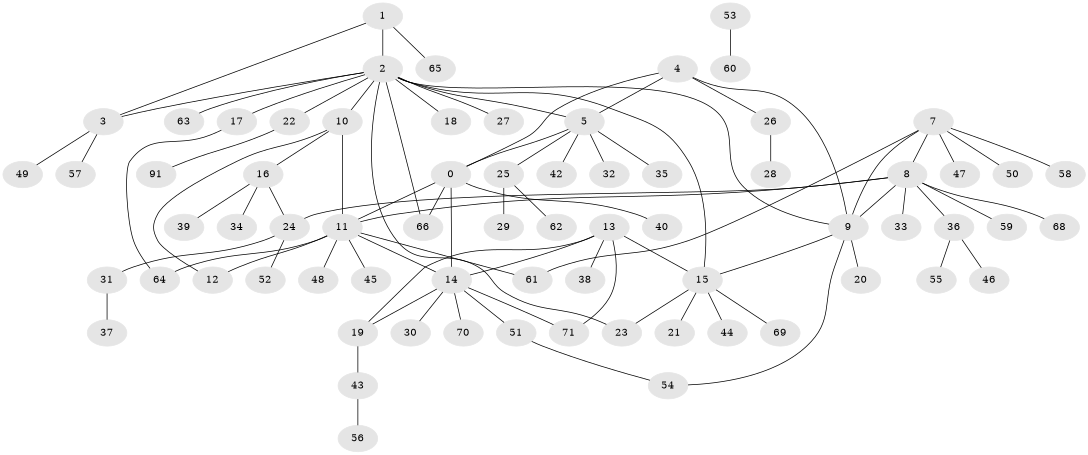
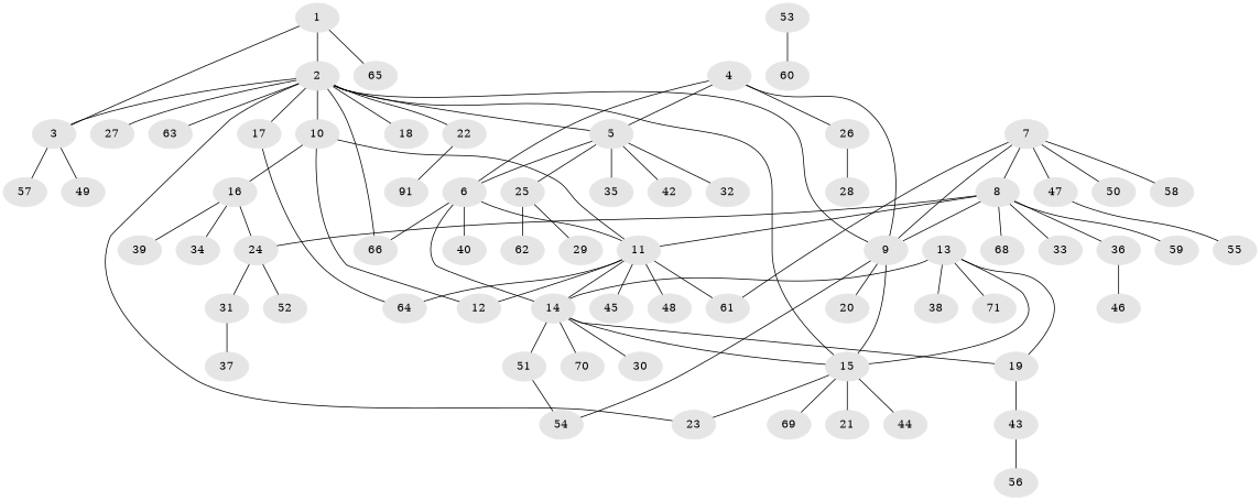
  graph {
    node [color=gray90 style=filled]
    1
    2
    3
    65
    5
    9
    10
    15
    17
    18
    22
    23
    27
    63
    66
    49
    57
-   6 [label=0]
+   6
    25
    32
    35
    42
    20
    54
    11
    12
    16
    21
    44
    69
    64
    n32 [label=91]
    4
    26
    14
    40
    28
    29
    62
    61
    45
    48
    19
    30
    51
    70
    7
    8
    47
    50
    58
    24
    33
    36
    59
    68
    31
    52
    46
    55
    34
    39
    13
    38
    71
    53
    60
    43
    56
    37
    1 -- 2
    1 -- 3
    1 -- 65
    2 -- 3
    2 -- 5
    2 -- 9
    2 -- 10
    2 -- 15
    2 -- 17
    2 -- 18
    2 -- 22
    2 -- 23
    2 -- 27
    2 -- 63
    2 -- 66
    3 -- 49
    3 -- 57
    5 -- 6
    5 -- 25
    5 -- 32
    5 -- 35
    5 -- 42
    9 -- 15
    9 -- 20
    9 -- 54
    10 -- 11
    10 -- 12
    10 -- 16
    15 -- 23
    15 -- 21
    15 -- 44
    15 -- 69
    17 -- 64
    22 -- n32
    6 -- 66
    6 -- 11
    6 -- 14
    6 -- 40
    25 -- 29
    25 -- 62
    11 -- 12
    11 -- 64
    11 -- 14
    11 -- 61
    11 -- 45
    11 -- 48
    16 -- 24
    16 -- 34
    16 -- 39
    4 -- 5
    4 -- 9
    4 -- 6
    4 -- 26
    26 -- 28
-   14 -- 71
+   14 -- 15
    14 -- 19
    14 -- 30
    14 -- 51
    14 -- 70
    19 -- 43
    51 -- 54
    7 -- 9
    7 -- 61
    7 -- 8
    7 -- 47
    7 -- 50
    7 -- 58
    8 -- 9
    8 -- 11
    8 -- 24
    8 -- 33
    8 -- 36
    8 -- 59
    8 -- 68
    24 -- 31
    24 -- 52
    36 -- 46
-   36 -- 55
+   47 -- 55
    31 -- 37
    13 -- 15
    13 -- 14
    13 -- 19
    13 -- 38
    13 -- 71
    53 -- 60
    43 -- 56
  }
